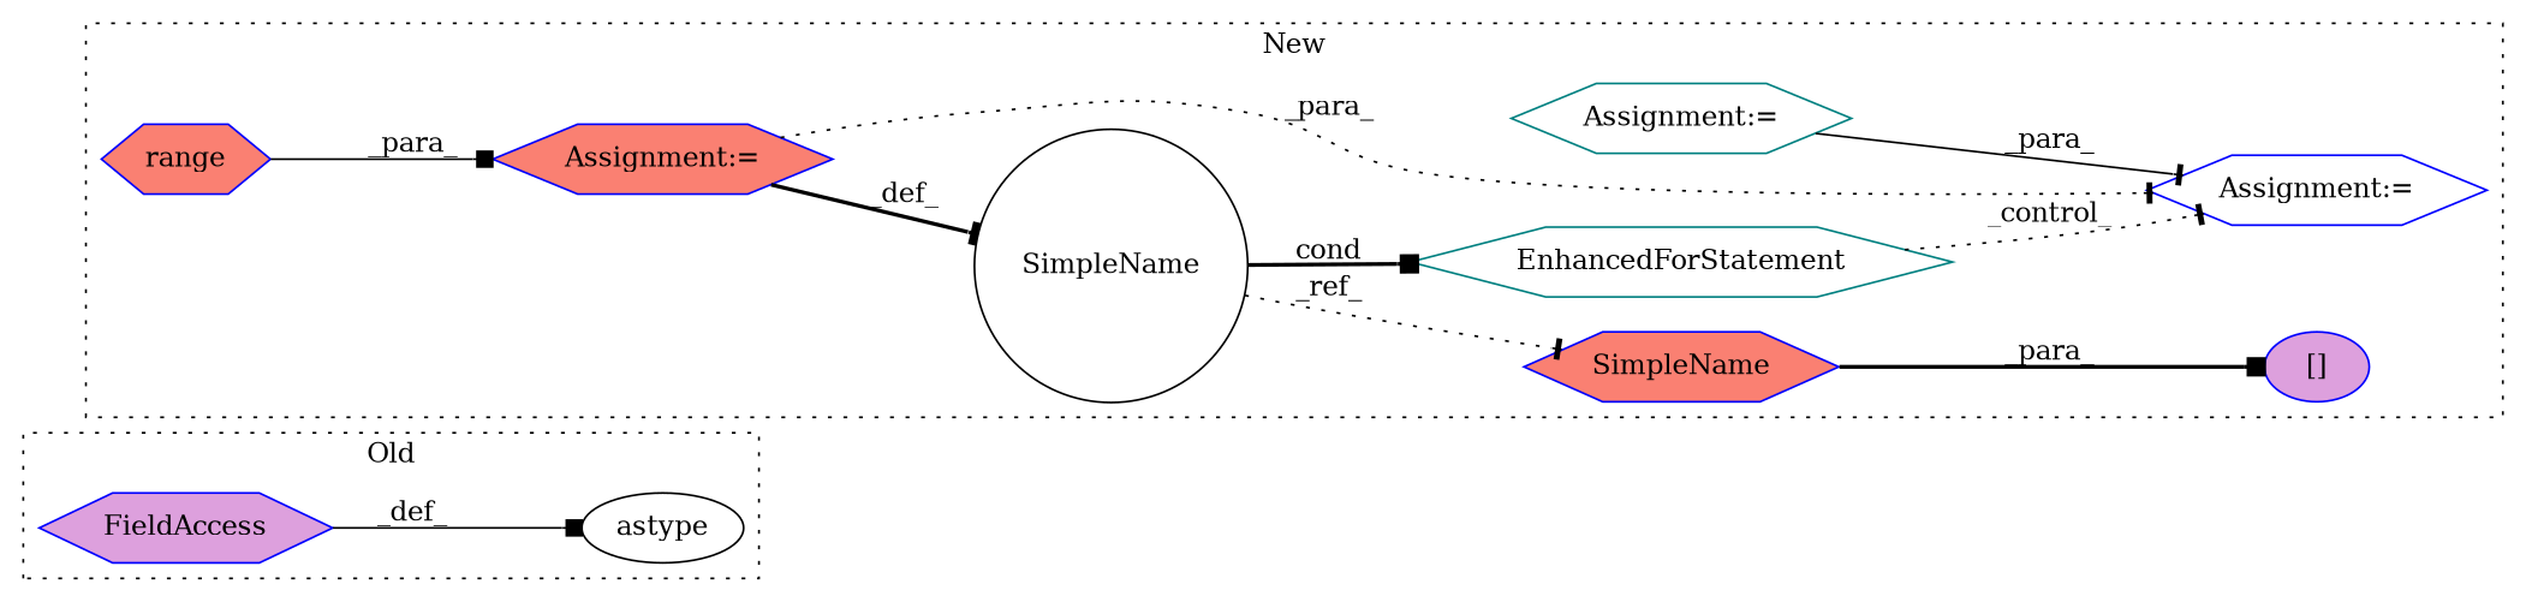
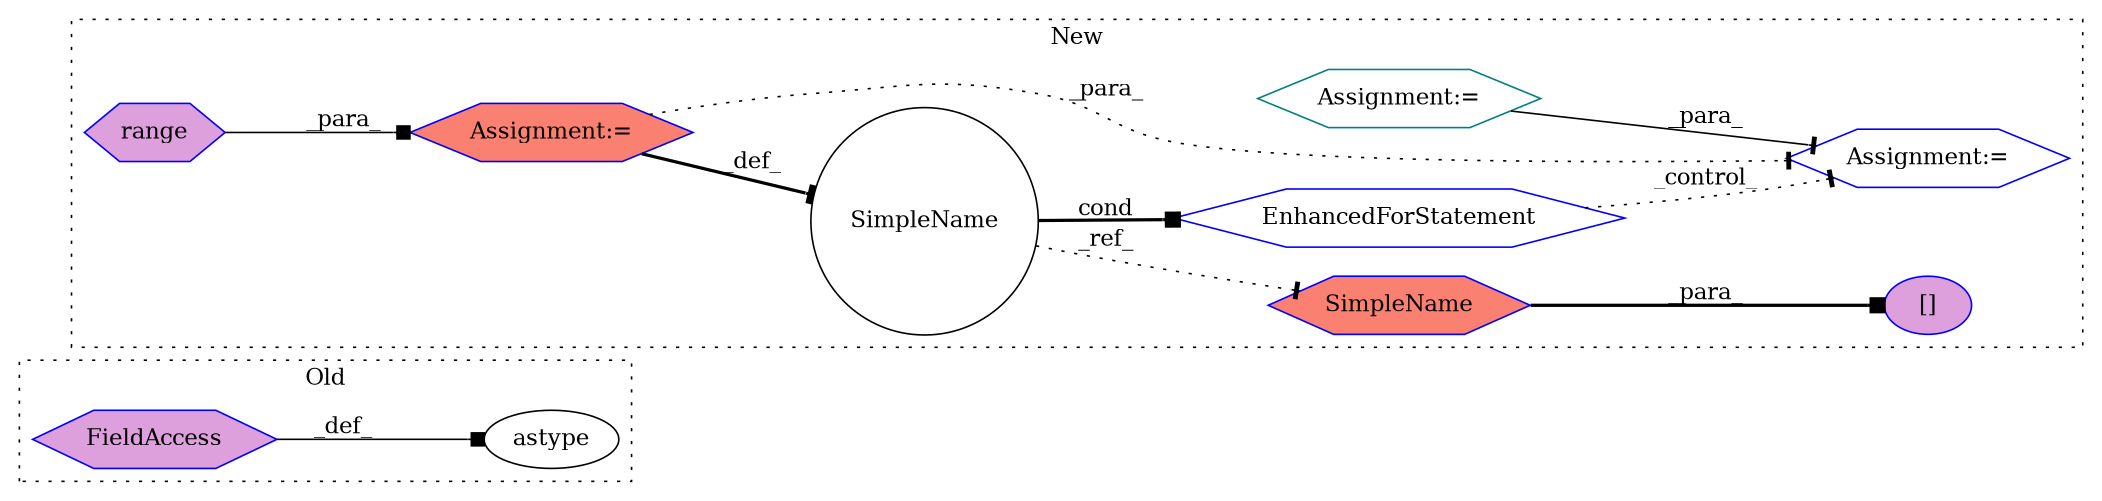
  digraph {
    rankdir=LR
    node [a=7 color=blue fillcolor=white l=1 s="9108,9184" shape=hexagon style=filled]
    edge [arrowhead=tee style=solid]
    n1 [a=32 color=black l="7,1" label=astype s="9638,9658" shape=ellipse]
    n2 [a=22 fillcolor=plum l=13 label=FieldAccess s=9645]
-   n3 [a=32 fillcolor=salmon l="6,1" label=range s="9169,9183"]
+   n3 [a=32 fillcolor=plum l="6,1" label=range s="9169,9183"]
    n4 [fillcolor=salmon l="53,2" label="Assignment:="]
-   n5 [a=70 color=teal l="53,2" label=EnhancedForStatement]
+   n5 [a=70 l="53,2" label=EnhancedForStatement]
    n6 [a=2 fillcolor=plum l="4,1" label="[]" s="9261,9266" shape=ellipse]
    n7 [a=42 color=black label=SimpleName s=9165 shape=circle]
    n8 [l=2 label="Assignment:=" s=9285]
    n9 [color=teal label="Assignment:=" s=9033]
    n10 [a=42 fillcolor=salmon label=SimpleName s=9265]
    subgraph cluster_1 {
      label=Old
      style=dotted
      n1
      n2
    }
    subgraph cluster_2 {
      label=New
      style=dotted
      n3
      n4
      n5
      n6
      n7
      n8
      n9
      n10
    }
    n2 -> n1 [arrowhead=box label=_def_]
    n3 -> n4 [arrowhead=box label=_para_]
    n4 -> n7 [label=_def_ style=bold]
    n4 -> n8 [label=_para_ style=dotted]
    n5 -> n8 [label=_control_ style=dotted]
    n7 -> n5 [arrowhead=box label=_cond_ style=bold]
    n7 -> n10 [label=_ref_ style=dotted]
    n9 -> n8 [label=_para_]
    n10 -> n6 [arrowhead=box label=_para_ style=bold]
  }
